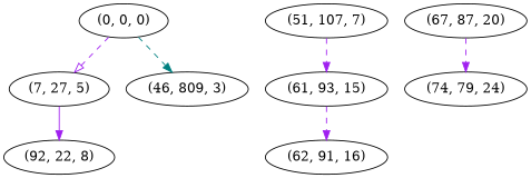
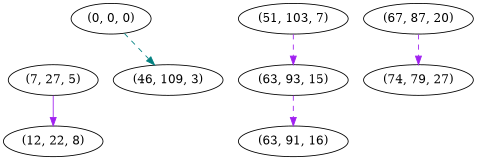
  digraph {
    edge [arrowhead=normal color=purple style=dashed]
    "(0, 0, 0)"
    "(7, 27, 5)"
-   "(46, 109, 3)" [label="(46, 809, 3)"]
-   "(12, 22, 8)" [label="(92, 22, 8)"]
-   "(51, 103, 7)" [label="(51, 107, 7)"]
-   "(61, 93, 15)"
-   "(62, 91, 16)"
+   "(46, 109, 3)"
+   "(12, 22, 8)"
+   "(51, 103, 7)"
+   "(61, 93, 15)" [label="(63, 93, 15)"]
+   "(62, 91, 16)" [label="(63, 91, 16)"]
    "(67, 87, 20)"
-   "(74, 79, 27)" [label="(74, 79, 24)"]
-   "(0, 0, 0)" -> "(7, 27, 5)" [arrowhead=onormal]
+   "(74, 79, 27)"
    "(0, 0, 0)" -> "(46, 109, 3)" [color=teal]
    "(7, 27, 5)" -> "(12, 22, 8)" [style=solid]
    "(51, 103, 7)" -> "(61, 93, 15)"
    "(61, 93, 15)" -> "(62, 91, 16)"
    "(67, 87, 20)" -> "(74, 79, 27)"
  }
